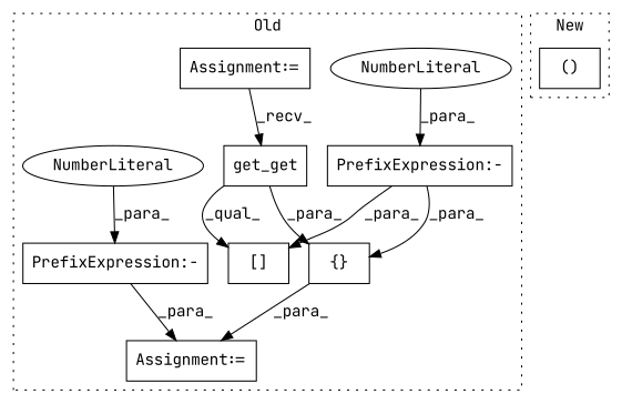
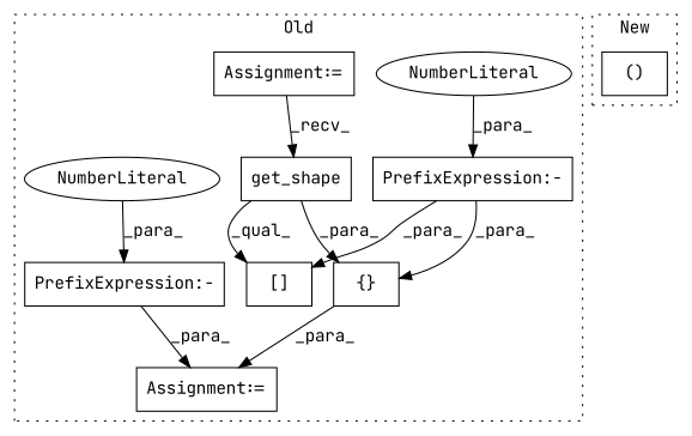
  digraph {
    fontname="JetBrains Mono"
    node [a=38 l=1 shape=box fontname="JetBrains Mono"]
    edge [fontname="JetBrains Mono"]
-   n1 [a=32 l=11 label=get_get s=8356]
+   n1 [a=32 l=11 label=get_shape s=8356]
    n2 [a=2 l="14,1" label="[]" s="8354,8370"]
    n3 [a=4 l="1,1" label="{}" s="8804,8811"]
    n4 [label="PrefixExpression:-" s=8368]
    n5 [a=34 label=NumberLiteral s=8369 shape=ellipse]
    n6 [a=7 label="Assignment:=" s=8337]
    n7 [a=7 label="Assignment:=" s=8750]
    n8 [label="PrefixExpression:-" s=8433]
    n9 [a=34 label=NumberLiteral s=8434 shape=ellipse]
    n10 [a=106 l=16 label="()" s=8577]
    subgraph cluster_1 {
      label=Old
      style=dotted
      n1
      n2
      n3
      n4
      n5
      n6
      n7
      n8
      n9
    }
    subgraph cluster_2 {
      label=New
      style=dotted
      n10
    }
    n1 -> n2 [label=_qual_]
    n1 -> n3 [label=_para_]
    n3 -> n7 [label=_para_]
    n4 -> n2 [label=_para_]
    n4 -> n3 [label=_para_]
    n5 -> n4 [label=_para_]
    n6 -> n1 [label=_recv_]
    n8 -> n7 [label=_para_]
    n9 -> n8 [label=_para_]
  }
